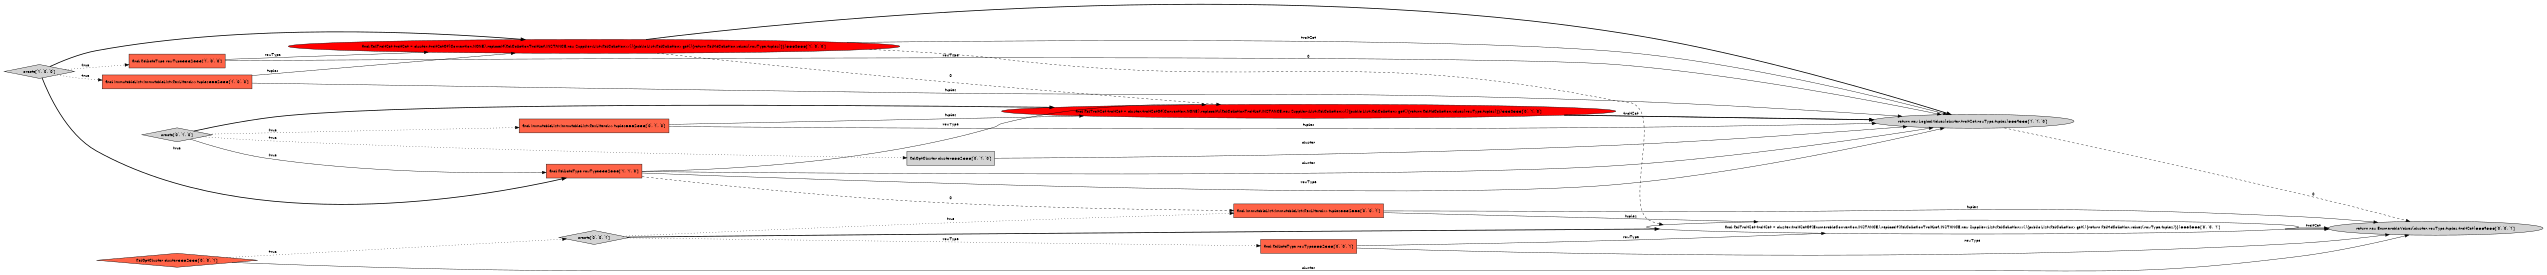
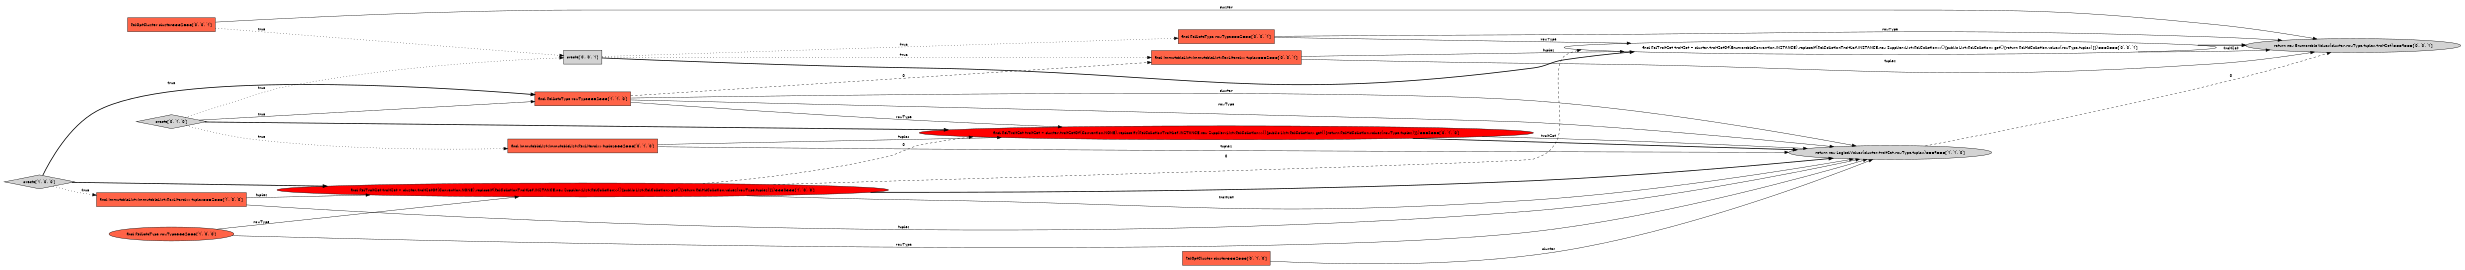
  digraph {
    fontname="Patrick Hand"
    rankdir=LR
    node [fillcolor=tomato fontname="Patrick Hand" shape=box style=filled]
    edge [fontname="Patrick Hand" style=solid]
    n1 [fillcolor=lightgray label="return new EnumerableValues(cluster,rowType,tuples,traitSet)@@@9@@@['0', '0', '1']" shape=ellipse]
    n2 [label="final ImmutableList<ImmutableList<RexLiteral>> tuples@@@2@@@['0', '0', '1']"]
    n3 [fillcolor=white label="final RelTraitSet traitSet = cluster.traitSetOf(EnumerableConvention.INSTANCE).replaceIf(RelCollationTraitDef.INSTANCE,new Supplier<List<RelCollation>>(){public List<RelCollation> get(){return RelMdCollation.values(rowType,tuples)}})@@@3@@@['0', '0', '1']" shape=ellipse]
    n4 [fillcolor=red label="final RelTraitSet traitSet = cluster.traitSetOf(Convention.NONE).replaceIfs(RelCollationTraitDef.INSTANCE,new Supplier<List<RelCollation>>(){public List<RelCollation> get(){return RelMdCollation.values(rowType,tuples)}})@@@3@@@['0', '1', '0']" shape=ellipse]
    n5 [fillcolor=lightgray label="return new LogicalValues(cluster,traitSet,rowType,tuples)@@@9@@@['1', '1', '0']" shape=ellipse]
    n6 [label="final RelDataType rowType@@@2@@@['1', '1', '0']"]
    n7 [label="final ImmutableList<ImmutableList<RexLiteral>> tuples@@@2@@@['1', '0', '0']"]
    n8 [fillcolor=red label="final RelTraitSet traitSet = cluster.traitSetOf(Convention.NONE).replaceIf(RelCollationTraitDef.INSTANCE,new Supplier<List<RelCollation>>(){public List<RelCollation> get(){return RelMdCollation.values(rowType,tuples)}})@@@3@@@['1', '0', '0']" shape=ellipse]
    n9 [fillcolor=lightgray label="create['1', '0', '0']" shape=diamond]
-   n10 [label="final RelDataType rowType@@@2@@@['1', '0', '0']"]
-   n11 [fillcolor=lightgray label="create['0', '0', '1']" shape=diamond]
+   n10 [label="final RelDataType rowType@@@2@@@['1', '0', '0']" shape=ellipse]
+   n11 [fillcolor=lightgray label="create['0', '0', '1']"]
    n12 [label="final RelDataType rowType@@@2@@@['0', '0', '1']"]
-   n13 [label="RelOptCluster cluster@@@2@@@['0', '0', '1']" shape=diamond]
+   n13 [label="RelOptCluster cluster@@@2@@@['0', '0', '1']"]
    n14 [fillcolor=lightgray label="create['0', '1', '0']" shape=diamond]
    n15 [label="final ImmutableList<ImmutableList<RexLiteral>> tuples@@@2@@@['0', '1', '0']"]
-   n16 [fillcolor=lightgray label="RelOptCluster cluster@@@2@@@['0', '1', '0']"]
+   n16 [label="RelOptCluster cluster@@@2@@@['0', '1', '0']"]
    n2 -> n1 [label=tuples]
    n2 -> n3 [label=tuples]
    n3 -> n1 [label=traitSet]
    n3 -> n1 [style=bold]
    n4 -> n5 [label=traitSet]
    n4 -> n5 [style=bold]
    n5 -> n1 [label=0 style=dashed]
    n6 -> n2 [label=0 style=dashed]
    n6 -> n4 [label=rowType]
    n6 -> n5 [label=rowType]
    n6 -> n5 [label=cluster]
    n7 -> n5 [label=tuples]
    n7 -> n8 [label=tuples]
    n8 -> n3 [label=0 style=dashed]
    n8 -> n4 [label=0 style=dashed]
    n8 -> n5 [style=bold]
    n8 -> n5 [label=traitSet]
    n9 -> n6 [label=true style=bold]
    n9 -> n7 [label=true style=dotted]
    n9 -> n8 [style=bold]
-   n9 -> n10 [label=true style=dotted]
    n10 -> n5 [label=rowType]
    n10 -> n8 [label=rowType]
    n11 -> n2 [label=true style=dotted]
    n11 -> n3 [style=bold]
-   n11 -> n12 [label=rowType style=dotted]
+   n11 -> n12 [label=true style=dotted]
    n12 -> n1 [label=rowType]
    n12 -> n3 [label=rowType]
    n13 -> n1 [label=cluster]
    n13 -> n11 [label=true style=dotted]
    n14 -> n4 [style=bold]
    n14 -> n6 [label=true]
    n14 -> n15 [label=true style=dotted]
-   n14 -> n16 [label=true style=dotted]
+   n14 -> n11 [label=true style=dotted]
    n15 -> n4 [label=tuples]
    n15 -> n5 [label=tuples]
    n16 -> n5 [label=cluster]
  }
